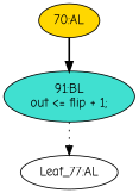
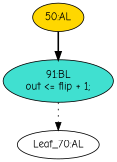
  strict digraph {
    fontname="Comic Neue"
    node [fontname="Comic Neue" style=filled]
    edge [cond="[]" fontname="Comic Neue" lineno=None]
    n1 [ast="<pyverilog.vparser.ast.Block object at 0x7f2a7b11bc90>" fillcolor=turquoise label="91:BL\nout <= flip + 1;" statements="[<pyverilog.vparser.ast.NonblockingSubstitution object at 0x7f2a7b13ac10>]" typ=Block]
-   n2 [def_var="['out']" label="Leaf_77:AL" style=""]
-   n3 [ast="<pyverilog.vparser.ast.Always object at 0x7f2a7b11bf50>" clk_sens=False fillcolor=gold label="70:AL" sens="['flip']" statements="[]" typ=Always use_var="['flip']"]
+   n2 [def_var="['out']" label="Leaf_70:AL" style=""]
+   n3 [ast="<pyverilog.vparser.ast.Always object at 0x7f2a7b11bf50>" clk_sens=False fillcolor=gold label="50:AL" sens="['flip']" statements="[]" typ=Always use_var="['flip']"]
    n1 -> n2 [style=dotted]
    n3 -> n1 [style=bold]
  }
